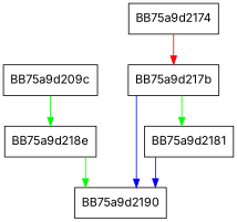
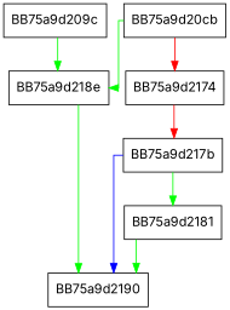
  digraph {
    fontname=Inter
    splines=ortho
    node [fontname=Inter shape=box]
    edge [color=green fontname=Inter]
    BB75a9d209c
    BB75a9d218e
    BB75a9d2190
+   BB75a9d20cb
    BB75a9d2174
    BB75a9d217b
    BB75a9d2181
    BB75a9d209c -> BB75a9d218e
    BB75a9d218e -> BB75a9d2190
+   BB75a9d20cb -> BB75a9d218e
+   BB75a9d20cb -> BB75a9d2174 [color=red]
    BB75a9d2174 -> BB75a9d217b [color=red]
    BB75a9d217b -> BB75a9d2190 [color=blue]
    BB75a9d217b -> BB75a9d2181
-   BB75a9d2181 -> BB75a9d2190 [color=blue]
+   BB75a9d2181 -> BB75a9d2190
  }
